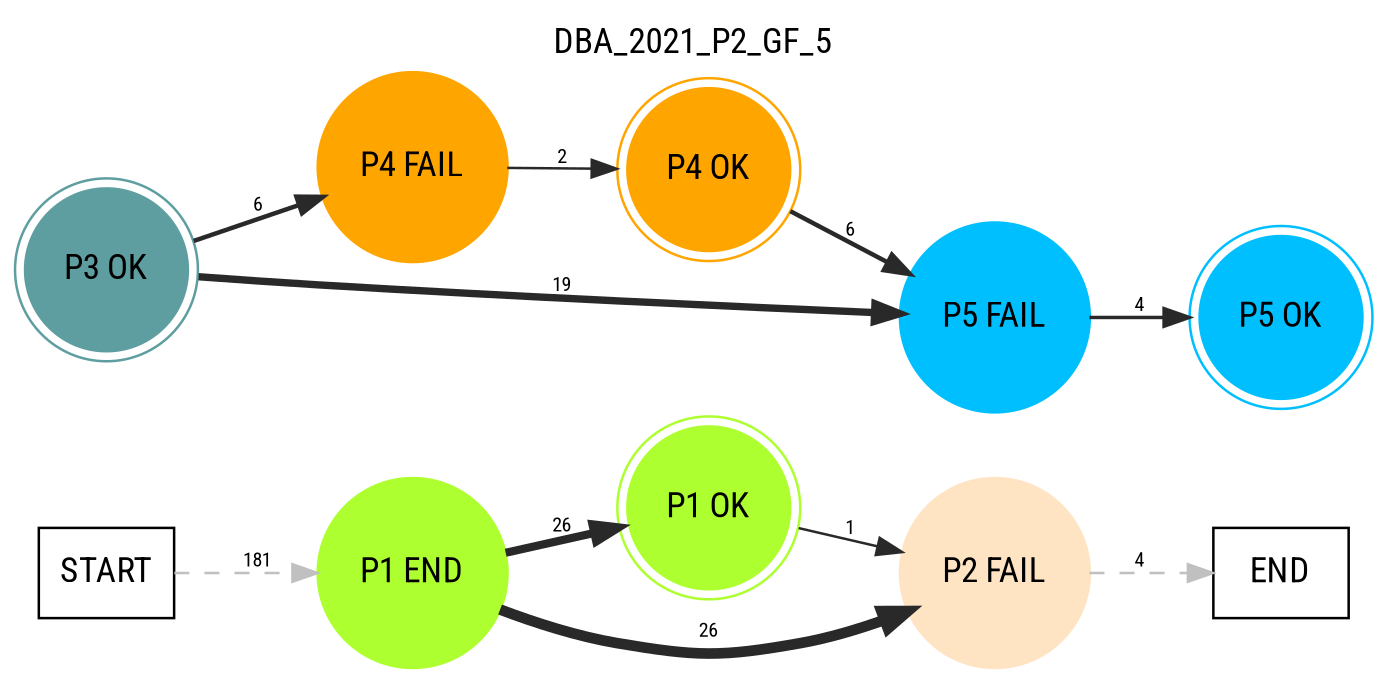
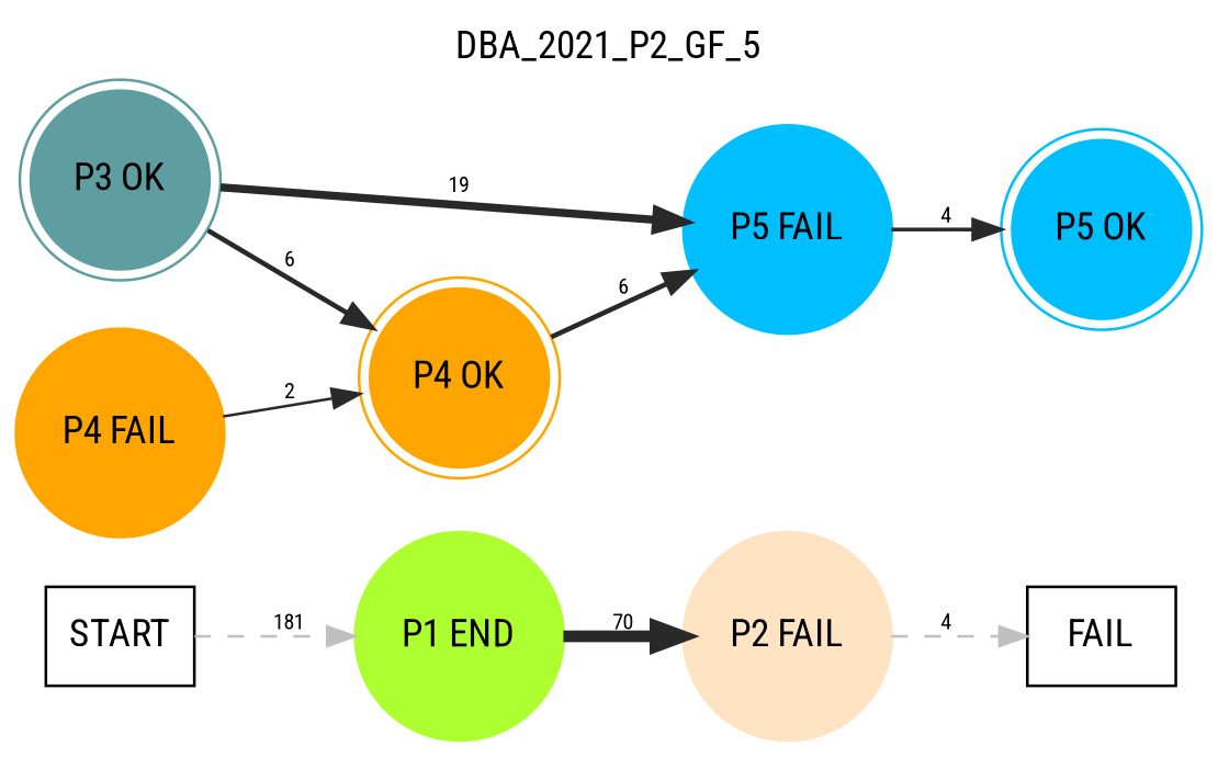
  digraph {
    fontname="Roboto Condensed"
    label=DBA_2021_P2_GF_5
    labelloc=t
    rankdir=LR
    node [color=black fontname="Roboto Condensed" shape=circle style=filled]
    edge [color=grey16 fontname="Roboto Condensed" fontsize=8 labelfloat=false]
    START [fillcolor=white shape=box]
    n2 [color=greenyellow label="P1 END"]
-   "P1 OK" [color=greenyellow peripheries=2]
    "P2 FAIL" [color=bisque]
-   END [fillcolor=white shape=box]
+   END [fillcolor=white shape=box label=FAIL]
    "P3 OK" [color=cadetblue peripheries=2]
    "P4 FAIL" [color=orange]
    "P5 FAIL" [color=deepskyblue]
    "P4 OK" [color=orange peripheries=2]
    "P5 OK" [color=deepskyblue peripheries=2]
    START -> n2 [color=grey label=181 style=dashed]
-   n2 -> "P1 OK" [label=26 penwidth=3.25809653802148]
-   n2 -> "P2 FAIL" [label=26 penwidth=4.24849524204936]
-   "P1 OK" -> "P2 FAIL" [label=1 penwidth=1]
+   n2 -> "P2 FAIL" [label=70 penwidth=4.24849524204936]
    "P2 FAIL" -> END [color=grey label=4 style=dashed]
-   "P3 OK" -> "P4 FAIL" [label=6 penwidth=1.79175946922805]
+   "P3 OK" -> "P4 OK" [label=6 penwidth=1.79175946922805]
    "P3 OK" -> "P5 FAIL" [label=19 penwidth=2.94443897916644]
    "P4 FAIL" -> "P4 OK" [label=2 penwidth=1]
    "P5 FAIL" -> "P5 OK" [label=4 penwidth=1.38629436111989]
    "P4 OK" -> "P5 FAIL" [label=6 penwidth=1.79175946922805]
  }
